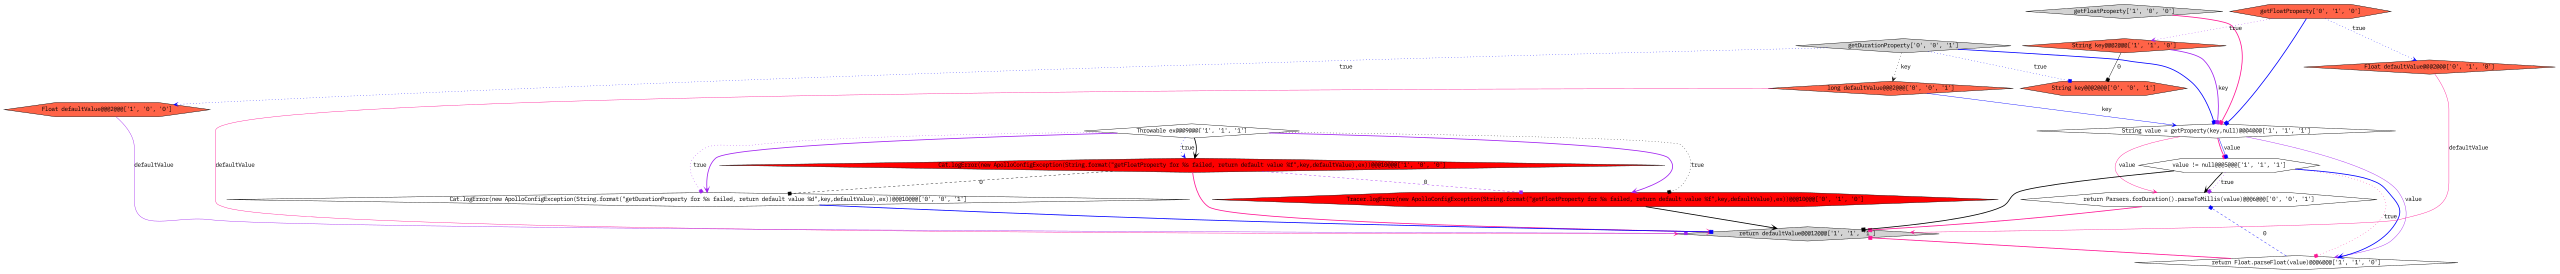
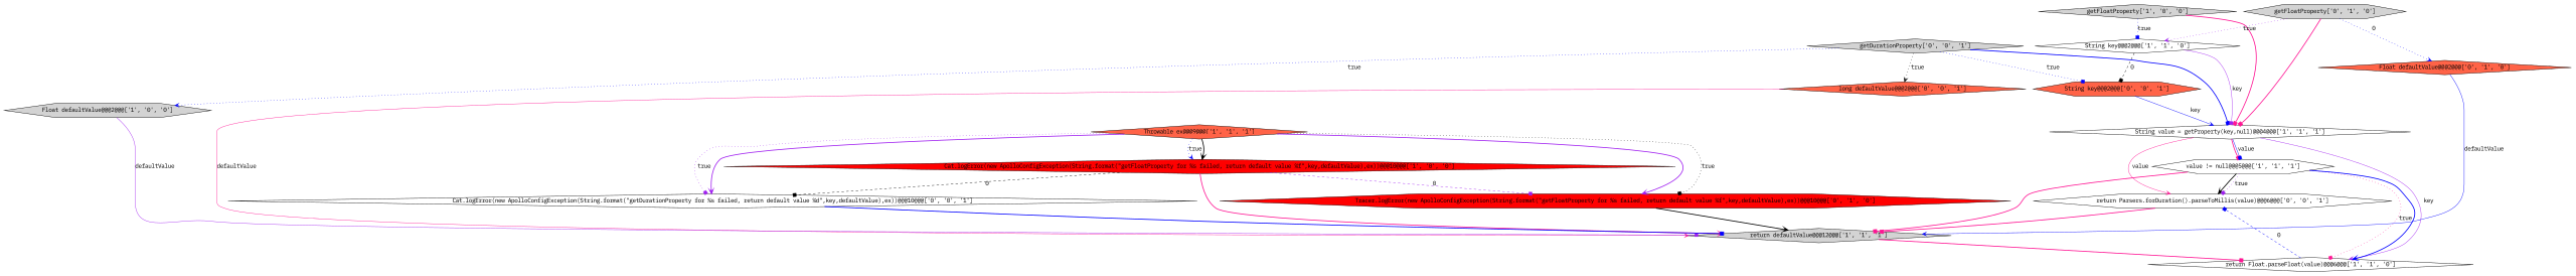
  digraph {
    fontname="IBM Plex Mono"
    node [fillcolor=white fontname="IBM Plex Mono" shape=diamond style=filled]
    edge [arrowhead=box color=blue fontname="IBM Plex Mono" style=bold]
    n1 [fillcolor=lightgray label="getDurationProperty['0', '0', '1']"]
    n2 [fillcolor=tomato label="long defaultValue@@@2@@@['0', '0', '1']"]
    n3 [fillcolor=tomato label="String key@@@2@@@['0', '0', '1']" shape=hexagon]
    n4 [label="String value = getProperty(key,null)@@@4@@@['1', '1', '1']"]
-   n5 [fillcolor=tomato label="Float defaultValue@@@2@@@['1', '0', '0']" shape=hexagon]
+   n5 [fillcolor=lightgray label="Float defaultValue@@@2@@@['1', '0', '0']" shape=hexagon]
    n6 [fillcolor=lightgray label="return defaultValue@@@12@@@['1', '1', '1']"]
    n7 [label="return Parsers.forDuration().parseToMillis(value)@@@6@@@['0', '0', '1']" shape=hexagon]
    n8 [label="return Float.parseFloat(value)@@@6@@@['1', '1', '0']"]
    n9 [label="value != null@@@5@@@['1', '1', '1']" shape=hexagon]
    n10 [fillcolor=red label="Cat.logError(new ApolloConfigException(String.format(\"getFloatProperty for %s failed, return default value %f\",key,defaultValue),ex))@@@10@@@['1', '0', '0']"]
    n11 [fillcolor=red label="Tracer.logError(new ApolloConfigException(String.format(\"getFloatProperty for %s failed, return default value %f\",key,defaultValue),ex))@@@10@@@['0', '1', '0']" shape=hexagon]
    n12 [label="Cat.logError(new ApolloConfigException(String.format(\"getDurationProperty for %s failed, return default value %d\",key,defaultValue),ex))@@@10@@@['0', '0', '1']"]
    n13 [fillcolor=lightgray label="getFloatProperty['1', '0', '0']"]
-   n14 [fillcolor=tomato label="String key@@@2@@@['1', '1', '0']"]
+   n14 [label="String key@@@2@@@['1', '1', '0']"]
    n15 [fillcolor=tomato label="Float defaultValue@@@2@@@['0', '1', '0']"]
-   n16 [fillcolor=tomato label="getFloatProperty['0', '1', '0']" shape=hexagon]
-   n17 [label="Throwable ex@@@9@@@['1', '1', '1']"]
-   n1 -> n2 [arrowhead=vee color=black label=key style=dotted]
+   n16 [fillcolor=lightgray label="getFloatProperty['0', '1', '0']" shape=hexagon]
+   n17 [fillcolor=tomato label="Throwable ex@@@9@@@['1', '1', '1']"]
+   n1 -> n2 [arrowhead=vee color=black label=true style=dotted]
    n1 -> n3 [label=true style=dotted]
    n1 -> n4
    n1 -> n5 [arrowhead=vee label=true style=dotted]
    n2 -> n6 [arrowhead=vee color=deeppink label=defaultValue style=solid]
-   n2 -> n4 [arrowhead=vee label=key style=solid]
+   n3 -> n4 [arrowhead=vee label=key style=solid]
    n4 -> n7 [arrowhead=vee color=deeppink label=value style=solid]
-   n4 -> n8 [arrowhead=vee color=purple label=value style=solid]
+   n4 -> n8 [arrowhead=vee color=purple label=key style=solid]
    n4 -> n9 [color=deeppink]
    n4 -> n9 [label=value style=solid]
    n5 -> n6 [color=purple label=defaultValue style=solid]
    n7 -> n6 [color=deeppink]
-   n8 -> n6 [color=deeppink]
+   n6 -> n8 [color=deeppink]
    n8 -> n7 [label=0 style=dashed]
-   n9 -> n6 [color=black]
+   n9 -> n6 [color=deeppink]
    n9 -> n7 [arrowhead=vee color=black]
    n9 -> n7 [color=purple label=true style=dotted]
    n9 -> n8 [color=deeppink label=true style=dotted]
    n9 -> n8 [arrowhead=vee]
    n10 -> n6 [arrowhead=vee color=deeppink]
    n10 -> n11 [color=purple label=0 style=dashed]
    n10 -> n12 [color=black label=0 style=dashed]
    n11 -> n6 [arrowhead=vee color=black]
    n12 -> n6
    n13 -> n4 [color=deeppink]
-   n14 -> n3 [color=black label=0 style=solid]
-   n14 -> n4 [color=purple label=key]
-   n15 -> n6 [arrowhead=vee color=deeppink label=defaultValue style=solid]
-   n16 -> n4
+   n13 -> n14 [label=true style=dotted]
+   n14 -> n3 [color=black label=0 style=dashed]
+   n14 -> n4 [color=purple label=key style=solid]
+   n15 -> n6 [arrowhead=vee label=defaultValue style=solid]
+   n16 -> n4 [color=deeppink]
    n16 -> n14 [arrowhead=vee color=purple label=true style=dotted]
-   n16 -> n15 [arrowhead=vee label=true style=dotted]
+   n16 -> n15 [arrowhead=vee label=0 style=dotted]
    n17 -> n10 [arrowhead=vee color=black]
    n17 -> n10 [arrowhead=vee label=true style=dotted]
    n17 -> n11 [color=black label=true style=dotted]
    n17 -> n11 [arrowhead=vee color=purple]
    n17 -> n12 [arrowhead=vee color=purple]
    n17 -> n12 [color=purple label=true style=dotted]
  }
